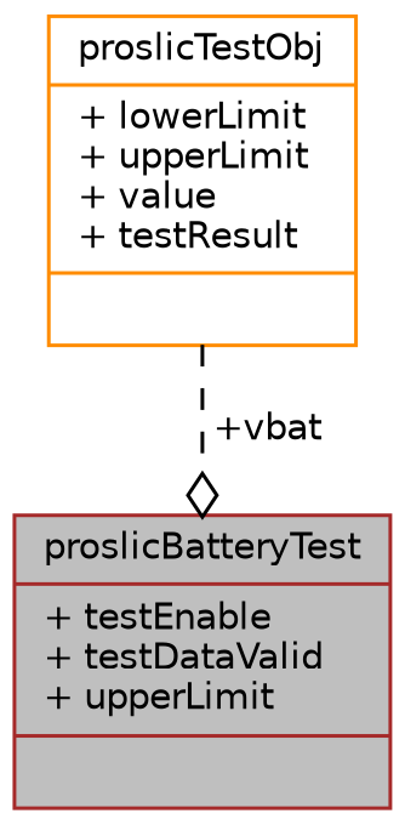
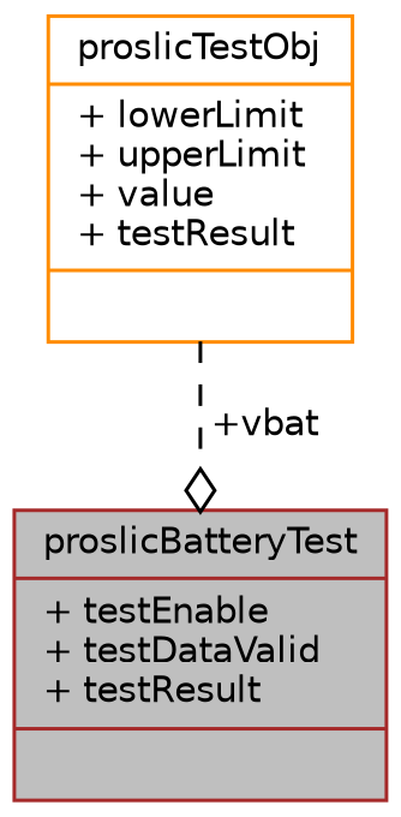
  digraph {
    node [fontname=Helvetica fontsize=10 shape=record style=filled]
-   n1 [color=brown fillcolor=grey75 fontcolor=black height=0.2 label="{proslicBatteryTest\n|+ testEnable\l+ testDataValid\l+ upperLimit\l|}" width=0.4]
+   n1 [color=brown fillcolor=grey75 fontcolor=black height=0.2 label="{proslicBatteryTest\n|+ testEnable\l+ testDataValid\l+ testResult\l|}" width=0.4]
    n2 [color=darkorange fillcolor=white height=0.2 label="{proslicTestObj\n|+ lowerLimit\l+ upperLimit\l+ value\l+ testResult\l|}" width=0.4]
    n2 -> n1 [arrowhead=odiamond color=black fontname=Helvetica fontsize=10 label=" +vbat" labelfontname=Helvetica labelfontsize=10 style=dashed]
  }
